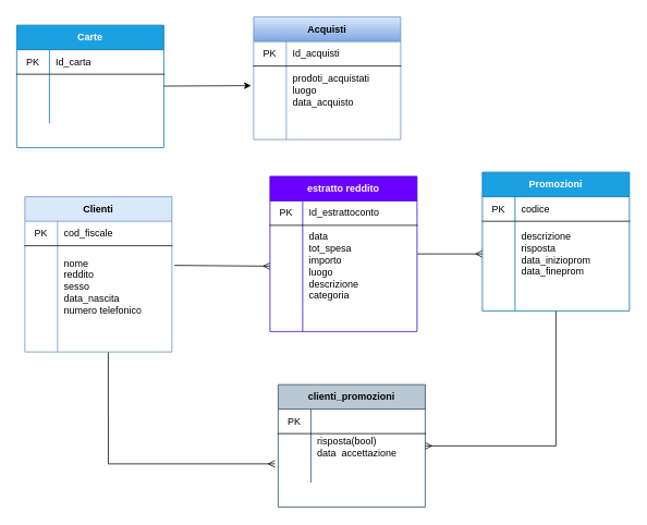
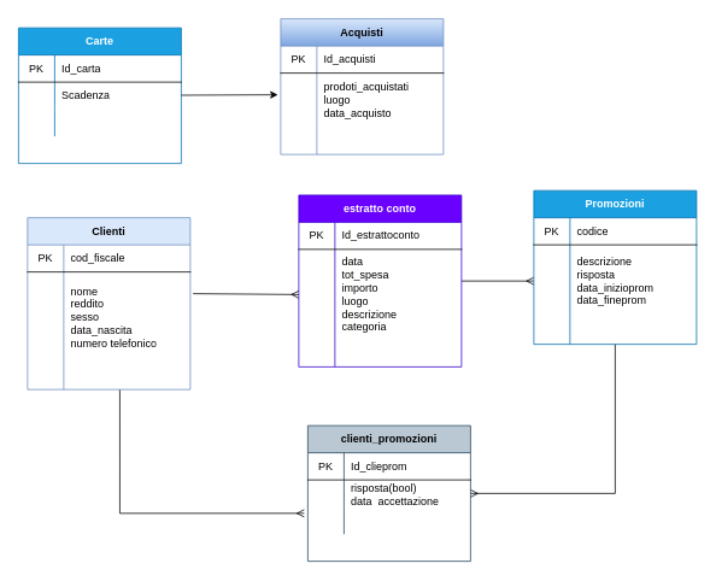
  <mxCell id="0" />
  <mxCell id="1" parent="0" />
  <mxCell id="2" style="edgeStyle=orthogonalEdgeStyle;rounded=0;orthogonalLoop=1;jettySize=auto;html=1;entryX=-0.022;entryY=0.233;entryDx=0;entryDy=0;entryPerimeter=0;endArrow=ERmany;endFill=0;exitX=0.567;exitY=1;exitDx=0;exitDy=0;exitPerimeter=0;" parent="1" source="11" target="43" edge="1"><mxGeometry relative="1" as="geometry" /></mxCell>
  <mxCell id="3" style="rounded=0;orthogonalLoop=1;jettySize=auto;html=1;entryX=0;entryY=0.5;entryDx=0;entryDy=0;endArrow=ERmany;endFill=0;exitX=1.017;exitY=0.24;exitDx=0;exitDy=0;exitPerimeter=0;" parent="1" source="8" target="19" edge="1"><mxGeometry relative="1" as="geometry" /></mxCell>
  <mxCell id="4" value="&lt;font style=&quot;vertical-align: inherit&quot;&gt;&lt;font style=&quot;vertical-align: inherit&quot;&gt;Clienti&lt;/font&gt;&lt;/font&gt;" style="shape=table;html=1;whiteSpace=wrap;startSize=30;container=1;collapsible=0;childLayout=tableLayout;fixedRows=1;rowLines=0;fontStyle=1;align=center;fillColor=#dae8fc;strokeColor=#6c8ebf;" parent="1" vertex="1"><mxGeometry x="30" y="240" width="180" height="190" as="geometry" /></mxCell>
  <mxCell id="5" value="" style="shape=partialRectangle;html=1;whiteSpace=wrap;collapsible=0;dropTarget=0;pointerEvents=0;fillColor=none;top=0;left=0;bottom=1;right=0;points=[[0,0.5],[1,0.5]];portConstraint=eastwest;" parent="4" vertex="1"><mxGeometry y="30" width="180" height="30" as="geometry" /></mxCell>
  <mxCell id="6" value="&lt;font style=&quot;vertical-align: inherit&quot;&gt;&lt;font style=&quot;vertical-align: inherit&quot;&gt;PK&lt;/font&gt;&lt;/font&gt;" style="shape=partialRectangle;html=1;whiteSpace=wrap;connectable=0;fillColor=none;top=0;left=0;bottom=0;right=0;overflow=hidden;" parent="5" vertex="1"><mxGeometry width="40" height="30" as="geometry" /></mxCell>
  <mxCell id="7" value="&lt;font style=&quot;vertical-align: inherit&quot;&gt;&lt;font style=&quot;vertical-align: inherit&quot;&gt;cod_fiscale&lt;/font&gt;&lt;/font&gt;" style="shape=partialRectangle;html=1;whiteSpace=wrap;connectable=0;fillColor=none;top=0;left=0;bottom=0;right=0;align=left;spacingLeft=6;overflow=hidden;" parent="5" vertex="1"><mxGeometry x="40" width="140" height="30" as="geometry" /></mxCell>
  <mxCell id="8" value="" style="shape=partialRectangle;html=1;whiteSpace=wrap;collapsible=0;dropTarget=0;pointerEvents=0;fillColor=none;top=0;left=0;bottom=0;right=0;points=[[0,0.5],[1,0.5]];portConstraint=eastwest;" parent="4" vertex="1"><mxGeometry y="60" width="180" height="100" as="geometry" /></mxCell>
  <mxCell id="9" value="" style="shape=partialRectangle;html=1;whiteSpace=wrap;connectable=0;fillColor=none;top=0;left=0;bottom=0;right=0;overflow=hidden;" parent="8" vertex="1"><mxGeometry width="40" height="100" as="geometry" /></mxCell>
  <mxCell id="10" value="&lt;font style=&quot;vertical-align: inherit&quot;&gt;&lt;font style=&quot;vertical-align: inherit&quot;&gt;&lt;font style=&quot;vertical-align: inherit&quot;&gt;&lt;font style=&quot;vertical-align: inherit&quot;&gt;&lt;font style=&quot;vertical-align: inherit&quot;&gt;&lt;font style=&quot;vertical-align: inherit&quot;&gt;&lt;font style=&quot;vertical-align: inherit&quot;&gt;&lt;font style=&quot;vertical-align: inherit&quot;&gt;&lt;font style=&quot;vertical-align: inherit&quot;&gt;&lt;font style=&quot;vertical-align: inherit&quot;&gt;nome &lt;/font&gt;&lt;/font&gt;&lt;br&gt;&lt;font style=&quot;vertical-align: inherit&quot;&gt;&lt;font style=&quot;vertical-align: inherit&quot;&gt;reddito &lt;/font&gt;&lt;/font&gt;&lt;br&gt;&lt;font style=&quot;vertical-align: inherit&quot;&gt;&lt;font style=&quot;vertical-align: inherit&quot;&gt;sesso &lt;/font&gt;&lt;/font&gt;&lt;br&gt;&lt;font style=&quot;vertical-align: inherit&quot;&gt;&lt;font style=&quot;vertical-align: inherit&quot;&gt;data_nascita &lt;/font&gt;&lt;/font&gt;&lt;br&gt;&lt;font style=&quot;vertical-align: inherit&quot;&gt;&lt;font style=&quot;vertical-align: inherit&quot;&gt;numero telefonico &lt;/font&gt;&lt;/font&gt;&lt;br&gt;&lt;/font&gt;&lt;/font&gt;&lt;/font&gt;&lt;/font&gt;&lt;/font&gt;&lt;/font&gt;&lt;/font&gt;&lt;/font&gt;" style="shape=partialRectangle;html=1;whiteSpace=wrap;connectable=0;fillColor=none;top=0;left=0;bottom=0;right=0;align=left;spacingLeft=6;overflow=hidden;" parent="8" vertex="1"><mxGeometry x="40" width="140" height="100" as="geometry" /></mxCell>
  <mxCell id="11" value="" style="shape=partialRectangle;html=1;whiteSpace=wrap;collapsible=0;dropTarget=0;pointerEvents=0;fillColor=none;top=0;left=0;bottom=0;right=0;points=[[0,0.5],[1,0.5]];portConstraint=eastwest;" parent="4" vertex="1"><mxGeometry y="160" width="180" height="30" as="geometry" /></mxCell>
  <mxCell id="12" value="" style="shape=partialRectangle;html=1;whiteSpace=wrap;connectable=0;fillColor=none;top=0;left=0;bottom=0;right=0;overflow=hidden;" parent="11" vertex="1"><mxGeometry width="40" height="30" as="geometry" /></mxCell>
  <mxCell id="13" value="" style="shape=partialRectangle;html=1;whiteSpace=wrap;connectable=0;fillColor=none;top=0;left=0;bottom=0;right=0;align=left;spacingLeft=6;overflow=hidden;" parent="11" vertex="1"><mxGeometry x="40" width="140" height="30" as="geometry" /></mxCell>
  <mxCell id="14" style="rounded=0;orthogonalLoop=1;jettySize=auto;html=1;entryX=0;entryY=0.5;entryDx=0;entryDy=0;endArrow=ERmany;endFill=0;" parent="1" source="15" target="30" edge="1"><mxGeometry relative="1" as="geometry" /></mxCell>
- <mxCell id="15" value="&lt;font style=&quot;vertical-align: inherit&quot;&gt;&lt;font style=&quot;vertical-align: inherit&quot;&gt;estratto reddito&lt;/font&gt;&lt;/font&gt;" style="shape=table;html=1;whiteSpace=wrap;startSize=30;container=1;collapsible=0;childLayout=tableLayout;fixedRows=1;rowLines=0;fontStyle=1;align=center;fillColor=#6a00ff;strokeColor=#3700CC;fontColor=#ffffff;" parent="1" vertex="1"><mxGeometry x="330" y="215" width="180" height="190" as="geometry" /></mxCell>
+ <mxCell id="15" value="&lt;font style=&quot;vertical-align: inherit&quot;&gt;&lt;font style=&quot;vertical-align: inherit&quot;&gt;estratto conto&lt;/font&gt;&lt;/font&gt;" style="shape=table;html=1;whiteSpace=wrap;startSize=30;container=1;collapsible=0;childLayout=tableLayout;fixedRows=1;rowLines=0;fontStyle=1;align=center;fillColor=#6a00ff;strokeColor=#3700CC;fontColor=#ffffff;" parent="1" vertex="1"><mxGeometry x="330" y="215" width="180" height="190" as="geometry" /></mxCell>
  <mxCell id="16" value="" style="shape=partialRectangle;html=1;whiteSpace=wrap;collapsible=0;dropTarget=0;pointerEvents=0;fillColor=none;top=0;left=0;bottom=1;right=0;points=[[0,0.5],[1,0.5]];portConstraint=eastwest;" parent="15" vertex="1"><mxGeometry y="30" width="180" height="30" as="geometry" /></mxCell>
  <mxCell id="17" value="&lt;font style=&quot;vertical-align: inherit&quot;&gt;&lt;font style=&quot;vertical-align: inherit&quot;&gt;PK&lt;/font&gt;&lt;/font&gt;" style="shape=partialRectangle;html=1;whiteSpace=wrap;connectable=0;fillColor=none;top=0;left=0;bottom=0;right=0;overflow=hidden;" parent="16" vertex="1"><mxGeometry width="40" height="30" as="geometry" /></mxCell>
  <mxCell id="18" value="&lt;font style=&quot;vertical-align: inherit&quot;&gt;&lt;font style=&quot;vertical-align: inherit&quot;&gt;Id_estrattoconto&lt;/font&gt;&lt;/font&gt;" style="shape=partialRectangle;html=1;whiteSpace=wrap;connectable=0;fillColor=none;top=0;left=0;bottom=0;right=0;align=left;spacingLeft=6;overflow=hidden;" parent="16" vertex="1"><mxGeometry x="40" width="140" height="30" as="geometry" /></mxCell>
  <mxCell id="19" value="" style="shape=partialRectangle;html=1;whiteSpace=wrap;collapsible=0;dropTarget=0;pointerEvents=0;fillColor=none;top=0;left=0;bottom=0;right=0;points=[[0,0.5],[1,0.5]];portConstraint=eastwest;" parent="15" vertex="1"><mxGeometry y="60" width="180" height="100" as="geometry" /></mxCell>
  <mxCell id="20" value="" style="shape=partialRectangle;html=1;whiteSpace=wrap;connectable=0;fillColor=none;top=0;left=0;bottom=0;right=0;overflow=hidden;" parent="19" vertex="1"><mxGeometry width="40" height="100" as="geometry" /></mxCell>
  <mxCell id="21" value="&lt;font style=&quot;vertical-align: inherit&quot;&gt;&lt;font style=&quot;vertical-align: inherit&quot;&gt;&lt;font style=&quot;vertical-align: inherit&quot;&gt;&lt;font style=&quot;vertical-align: inherit&quot;&gt;data &lt;/font&gt;&lt;/font&gt;&lt;br&gt;&lt;font style=&quot;vertical-align: inherit&quot;&gt;&lt;font style=&quot;vertical-align: inherit&quot;&gt;tot_spesa &lt;/font&gt;&lt;/font&gt;&lt;br&gt;&lt;font style=&quot;vertical-align: inherit&quot;&gt;&lt;font style=&quot;vertical-align: inherit&quot;&gt;importo &lt;/font&gt;&lt;/font&gt;&lt;br&gt;&lt;font style=&quot;vertical-align: inherit&quot;&gt;&lt;font style=&quot;vertical-align: inherit&quot;&gt;luogo&lt;br&gt;&lt;/font&gt;&lt;/font&gt;&lt;font style=&quot;vertical-align: inherit&quot;&gt;&lt;font style=&quot;vertical-align: inherit&quot;&gt;descrizione&lt;br&gt;&lt;/font&gt;&lt;/font&gt;&lt;font style=&quot;vertical-align: inherit&quot;&gt;&lt;font style=&quot;vertical-align: inherit&quot;&gt;categoria&lt;/font&gt;&lt;/font&gt;&lt;br&gt;&lt;/font&gt;&lt;/font&gt;" style="shape=partialRectangle;html=1;whiteSpace=wrap;connectable=0;fillColor=none;top=0;left=0;bottom=0;right=0;align=left;spacingLeft=6;overflow=hidden;" parent="19" vertex="1"><mxGeometry x="40" width="140" height="100" as="geometry" /></mxCell>
  <mxCell id="22" value="" style="shape=partialRectangle;html=1;whiteSpace=wrap;collapsible=0;dropTarget=0;pointerEvents=0;fillColor=none;top=0;left=0;bottom=0;right=0;points=[[0,0.5],[1,0.5]];portConstraint=eastwest;" parent="15" vertex="1"><mxGeometry y="160" width="180" height="30" as="geometry" /></mxCell>
  <mxCell id="23" value="" style="shape=partialRectangle;html=1;whiteSpace=wrap;connectable=0;fillColor=none;top=0;left=0;bottom=0;right=0;overflow=hidden;" parent="22" vertex="1"><mxGeometry width="40" height="30" as="geometry" /></mxCell>
  <mxCell id="24" value="" style="shape=partialRectangle;html=1;whiteSpace=wrap;connectable=0;fillColor=none;top=0;left=0;bottom=0;right=0;align=left;spacingLeft=6;overflow=hidden;" parent="22" vertex="1"><mxGeometry x="40" width="140" height="30" as="geometry" /></mxCell>
  <mxCell id="25" style="edgeStyle=orthogonalEdgeStyle;rounded=0;orthogonalLoop=1;jettySize=auto;html=1;entryX=1;entryY=0.5;entryDx=0;entryDy=0;endArrow=ERmany;endFill=0;" parent="1" source="26" target="40" edge="1"><mxGeometry relative="1" as="geometry" /></mxCell>
  <mxCell id="26" value="Promozioni" style="shape=table;html=1;whiteSpace=wrap;startSize=30;container=1;collapsible=0;childLayout=tableLayout;fixedRows=1;rowLines=0;fontStyle=1;align=center;fillColor=#1ba1e2;strokeColor=#006EAF;fontColor=#ffffff;" parent="1" vertex="1"><mxGeometry x="590" y="210" width="180" height="170" as="geometry" /></mxCell>
  <mxCell id="27" value="" style="shape=partialRectangle;html=1;whiteSpace=wrap;collapsible=0;dropTarget=0;pointerEvents=0;fillColor=none;top=0;left=0;bottom=1;right=0;points=[[0,0.5],[1,0.5]];portConstraint=eastwest;" parent="26" vertex="1"><mxGeometry y="30" width="180" height="30" as="geometry" /></mxCell>
  <mxCell id="28" value="PK" style="shape=partialRectangle;html=1;whiteSpace=wrap;connectable=0;fillColor=none;top=0;left=0;bottom=0;right=0;overflow=hidden;" parent="27" vertex="1"><mxGeometry width="40" height="30" as="geometry" /></mxCell>
  <mxCell id="29" value="codice" style="shape=partialRectangle;html=1;whiteSpace=wrap;connectable=0;fillColor=none;top=0;left=0;bottom=0;right=0;align=left;spacingLeft=6;overflow=hidden;" parent="27" vertex="1"><mxGeometry x="40" width="140" height="30" as="geometry" /></mxCell>
  <mxCell id="30" value="" style="shape=partialRectangle;html=1;whiteSpace=wrap;collapsible=0;dropTarget=0;pointerEvents=0;fillColor=none;top=0;left=0;bottom=0;right=0;points=[[0,0.5],[1,0.5]];portConstraint=eastwest;" parent="26" vertex="1"><mxGeometry y="60" width="180" height="80" as="geometry" /></mxCell>
  <mxCell id="31" value="" style="shape=partialRectangle;html=1;whiteSpace=wrap;connectable=0;fillColor=none;top=0;left=0;bottom=0;right=0;overflow=hidden;" parent="30" vertex="1"><mxGeometry width="40" height="80" as="geometry" /></mxCell>
  <mxCell id="32" value="descrizione&lt;br&gt;risposta&lt;br&gt;data_inizioprom&lt;br&gt;data_fineprom&lt;br&gt;" style="shape=partialRectangle;html=1;whiteSpace=wrap;connectable=0;fillColor=none;top=0;left=0;bottom=0;right=0;align=left;spacingLeft=6;overflow=hidden;" parent="30" vertex="1"><mxGeometry x="40" width="140" height="80" as="geometry" /></mxCell>
  <mxCell id="33" value="" style="shape=partialRectangle;html=1;whiteSpace=wrap;collapsible=0;dropTarget=0;pointerEvents=0;fillColor=none;top=0;left=0;bottom=0;right=0;points=[[0,0.5],[1,0.5]];portConstraint=eastwest;" parent="26" vertex="1"><mxGeometry y="140" width="180" height="30" as="geometry" /></mxCell>
  <mxCell id="34" value="" style="shape=partialRectangle;html=1;whiteSpace=wrap;connectable=0;fillColor=none;top=0;left=0;bottom=0;right=0;overflow=hidden;" parent="33" vertex="1"><mxGeometry width="40" height="30" as="geometry" /></mxCell>
  <mxCell id="35" value="" style="shape=partialRectangle;html=1;whiteSpace=wrap;connectable=0;fillColor=none;top=0;left=0;bottom=0;right=0;align=left;spacingLeft=6;overflow=hidden;" parent="33" vertex="1"><mxGeometry x="40" width="140" height="30" as="geometry" /></mxCell>
  <mxCell id="36" value="clienti_promozioni" style="shape=table;html=1;whiteSpace=wrap;startSize=30;container=1;collapsible=0;childLayout=tableLayout;fixedRows=1;rowLines=0;fontStyle=1;align=center;fillColor=#bac8d3;strokeColor=#23445d;" parent="1" vertex="1"><mxGeometry x="340" y="470" width="180" height="150" as="geometry" /></mxCell>
  <mxCell id="37" value="" style="shape=partialRectangle;html=1;whiteSpace=wrap;collapsible=0;dropTarget=0;pointerEvents=0;fillColor=none;top=0;left=0;bottom=1;right=0;points=[[0,0.5],[1,0.5]];portConstraint=eastwest;" parent="36" vertex="1"><mxGeometry y="30" width="180" height="30" as="geometry" /></mxCell>
  <mxCell id="38" value="PK" style="shape=partialRectangle;html=1;whiteSpace=wrap;connectable=0;fillColor=none;top=0;left=0;bottom=0;right=0;overflow=hidden;" parent="37" vertex="1"><mxGeometry width="40" height="30" as="geometry" /></mxCell>
+ <mxCell id="39" value="Id_clieprom" style="shape=partialRectangle;html=1;whiteSpace=wrap;connectable=0;fillColor=none;top=0;left=0;bottom=0;right=0;align=left;spacingLeft=6;overflow=hidden;" parent="37" vertex="1"><mxGeometry x="40" width="140" height="30" as="geometry" /></mxCell>
  <mxCell id="40" value="" style="shape=partialRectangle;html=1;whiteSpace=wrap;collapsible=0;dropTarget=0;pointerEvents=0;fillColor=none;top=0;left=0;bottom=0;right=0;points=[[0,0.5],[1,0.5]];portConstraint=eastwest;" parent="36" vertex="1"><mxGeometry y="60" width="180" height="30" as="geometry" /></mxCell>
  <mxCell id="41" value="" style="shape=partialRectangle;html=1;whiteSpace=wrap;connectable=0;fillColor=none;top=0;left=0;bottom=0;right=0;overflow=hidden;" parent="40" vertex="1"><mxGeometry width="40" height="30" as="geometry" /></mxCell>
  <mxCell id="42" value="risposta(bool)&lt;br&gt;data_accettazione" style="shape=partialRectangle;html=1;whiteSpace=wrap;connectable=0;fillColor=none;top=0;left=0;bottom=0;right=0;align=left;spacingLeft=6;overflow=hidden;" parent="40" vertex="1"><mxGeometry x="40" width="140" height="30" as="geometry" /></mxCell>
  <mxCell id="43" value="" style="shape=partialRectangle;html=1;whiteSpace=wrap;collapsible=0;dropTarget=0;pointerEvents=0;fillColor=none;top=0;left=0;bottom=0;right=0;points=[[0,0.5],[1,0.5]];portConstraint=eastwest;" parent="36" vertex="1"><mxGeometry y="90" width="180" height="30" as="geometry" /></mxCell>
  <mxCell id="44" value="" style="shape=partialRectangle;html=1;whiteSpace=wrap;connectable=0;fillColor=none;top=0;left=0;bottom=0;right=0;overflow=hidden;" parent="43" vertex="1"><mxGeometry width="40" height="30" as="geometry" /></mxCell>
  <mxCell id="45" value="" style="shape=partialRectangle;html=1;whiteSpace=wrap;connectable=0;fillColor=none;top=0;left=0;bottom=0;right=0;align=left;spacingLeft=6;overflow=hidden;" parent="43" vertex="1"><mxGeometry x="40" width="140" height="30" as="geometry" /></mxCell>
  <mxCell id="46" value="Acquisti" style="shape=table;html=1;whiteSpace=wrap;startSize=30;container=1;collapsible=0;childLayout=tableLayout;fixedRows=1;rowLines=0;fontStyle=1;align=center;gradientColor=#7ea6e0;fillColor=#dae8fc;strokeColor=#6c8ebf;" parent="1" vertex="1"><mxGeometry x="310" y="20" width="180" height="150" as="geometry" /></mxCell>
  <mxCell id="47" value="" style="shape=partialRectangle;html=1;whiteSpace=wrap;collapsible=0;dropTarget=0;pointerEvents=0;fillColor=none;top=0;left=0;bottom=1;right=0;points=[[0,0.5],[1,0.5]];portConstraint=eastwest;" parent="46" vertex="1"><mxGeometry y="30" width="180" height="30" as="geometry" /></mxCell>
  <mxCell id="48" value="PK" style="shape=partialRectangle;html=1;whiteSpace=wrap;connectable=0;fillColor=none;top=0;left=0;bottom=0;right=0;overflow=hidden;" parent="47" vertex="1"><mxGeometry width="40" height="30" as="geometry" /></mxCell>
  <mxCell id="49" value="Id_acquisti" style="shape=partialRectangle;html=1;whiteSpace=wrap;connectable=0;fillColor=none;top=0;left=0;bottom=0;right=0;align=left;spacingLeft=6;overflow=hidden;" parent="47" vertex="1"><mxGeometry x="40" width="140" height="30" as="geometry" /></mxCell>
  <mxCell id="50" value="" style="shape=partialRectangle;html=1;whiteSpace=wrap;collapsible=0;dropTarget=0;pointerEvents=0;fillColor=none;top=0;left=0;bottom=0;right=0;points=[[0,0.5],[1,0.5]];portConstraint=eastwest;" parent="46" vertex="1"><mxGeometry y="60" width="180" height="60" as="geometry" /></mxCell>
  <mxCell id="51" value="" style="shape=partialRectangle;html=1;whiteSpace=wrap;connectable=0;fillColor=none;top=0;left=0;bottom=0;right=0;overflow=hidden;" parent="50" vertex="1"><mxGeometry width="40" height="60" as="geometry" /></mxCell>
  <mxCell id="52" value="prodoti_acquistati&lt;br&gt;luogo&lt;br&gt;data_acquisto" style="shape=partialRectangle;html=1;whiteSpace=wrap;connectable=0;fillColor=none;top=0;left=0;bottom=0;right=0;align=left;spacingLeft=6;overflow=hidden;" parent="50" vertex="1"><mxGeometry x="40" width="140" height="60" as="geometry" /></mxCell>
  <mxCell id="53" value="" style="shape=partialRectangle;html=1;whiteSpace=wrap;collapsible=0;dropTarget=0;pointerEvents=0;fillColor=none;top=0;left=0;bottom=0;right=0;points=[[0,0.5],[1,0.5]];portConstraint=eastwest;" parent="46" vertex="1"><mxGeometry y="120" width="180" height="30" as="geometry" /></mxCell>
  <mxCell id="54" value="" style="shape=partialRectangle;html=1;whiteSpace=wrap;connectable=0;fillColor=none;top=0;left=0;bottom=0;right=0;overflow=hidden;" parent="53" vertex="1"><mxGeometry width="40" height="30" as="geometry" /></mxCell>
  <mxCell id="55" value="" style="shape=partialRectangle;html=1;whiteSpace=wrap;connectable=0;fillColor=none;top=0;left=0;bottom=0;right=0;align=left;spacingLeft=6;overflow=hidden;" parent="53" vertex="1"><mxGeometry x="40" width="140" height="30" as="geometry" /></mxCell>
  <mxCell id="56" value="&lt;font style=&quot;vertical-align: inherit&quot;&gt;&lt;font style=&quot;vertical-align: inherit&quot;&gt;Carte&lt;/font&gt;&lt;/font&gt;" style="shape=table;html=1;whiteSpace=wrap;startSize=30;container=1;collapsible=0;childLayout=tableLayout;fixedRows=1;rowLines=0;fontStyle=1;align=center;fillColor=#1ba1e2;strokeColor=#006EAF;fontColor=#ffffff;" vertex="1" parent="1"><mxGeometry x="20" y="30" width="180" height="150" as="geometry" /></mxCell>
  <mxCell id="57" value="" style="shape=partialRectangle;html=1;whiteSpace=wrap;collapsible=0;dropTarget=0;pointerEvents=0;fillColor=none;top=0;left=0;bottom=1;right=0;points=[[0,0.5],[1,0.5]];portConstraint=eastwest;" vertex="1" parent="56"><mxGeometry y="30" width="180" height="30" as="geometry" /></mxCell>
  <mxCell id="58" value="&lt;font style=&quot;vertical-align: inherit&quot;&gt;&lt;font style=&quot;vertical-align: inherit&quot;&gt;PK&lt;/font&gt;&lt;/font&gt;" style="shape=partialRectangle;html=1;whiteSpace=wrap;connectable=0;fillColor=none;top=0;left=0;bottom=0;right=0;overflow=hidden;" vertex="1" parent="57"><mxGeometry width="40" height="30" as="geometry" /></mxCell>
  <mxCell id="59" value="&lt;font style=&quot;vertical-align: inherit&quot;&gt;&lt;font style=&quot;vertical-align: inherit&quot;&gt;Id_carta&lt;/font&gt;&lt;/font&gt;" style="shape=partialRectangle;html=1;whiteSpace=wrap;connectable=0;fillColor=none;top=0;left=0;bottom=0;right=0;align=left;spacingLeft=6;overflow=hidden;" vertex="1" parent="57"><mxGeometry x="40" width="140" height="30" as="geometry" /></mxCell>
  <mxCell id="60" value="" style="shape=partialRectangle;html=1;whiteSpace=wrap;collapsible=0;dropTarget=0;pointerEvents=0;fillColor=none;top=0;left=0;bottom=0;right=0;points=[[0,0.5],[1,0.5]];portConstraint=eastwest;" vertex="1" parent="56"><mxGeometry y="60" width="180" height="30" as="geometry" /></mxCell>
  <mxCell id="61" value="" style="shape=partialRectangle;html=1;whiteSpace=wrap;connectable=0;fillColor=none;top=0;left=0;bottom=0;right=0;overflow=hidden;" vertex="1" parent="60"><mxGeometry width="40" height="30" as="geometry" /></mxCell>
+ <mxCell id="62" value="&lt;font style=&quot;vertical-align: inherit&quot;&gt;&lt;font style=&quot;vertical-align: inherit&quot;&gt;Scadenza&lt;/font&gt;&lt;/font&gt;" style="shape=partialRectangle;html=1;whiteSpace=wrap;connectable=0;fillColor=none;top=0;left=0;bottom=0;right=0;align=left;spacingLeft=6;overflow=hidden;" vertex="1" parent="60"><mxGeometry x="40" width="140" height="30" as="geometry" /></mxCell>
  <mxCell id="63" value="" style="shape=partialRectangle;html=1;whiteSpace=wrap;collapsible=0;dropTarget=0;pointerEvents=0;fillColor=none;top=0;left=0;bottom=0;right=0;points=[[0,0.5],[1,0.5]];portConstraint=eastwest;" vertex="1" parent="56"><mxGeometry y="90" width="180" height="30" as="geometry" /></mxCell>
  <mxCell id="64" value="" style="shape=partialRectangle;html=1;whiteSpace=wrap;connectable=0;fillColor=none;top=0;left=0;bottom=0;right=0;overflow=hidden;" vertex="1" parent="63"><mxGeometry width="40" height="30" as="geometry" /></mxCell>
  <mxCell id="65" value="" style="shape=partialRectangle;html=1;whiteSpace=wrap;connectable=0;fillColor=none;top=0;left=0;bottom=0;right=0;align=left;spacingLeft=6;overflow=hidden;" vertex="1" parent="63"><mxGeometry x="40" width="140" height="30" as="geometry" /></mxCell>
  <mxCell id="66" style="rounded=0;orthogonalLoop=1;jettySize=auto;html=1;entryX=-0.017;entryY=0.4;entryDx=0;entryDy=0;entryPerimeter=0;" edge="1" parent="1" source="60" target="50"><mxGeometry relative="1" as="geometry" /></mxCell>
